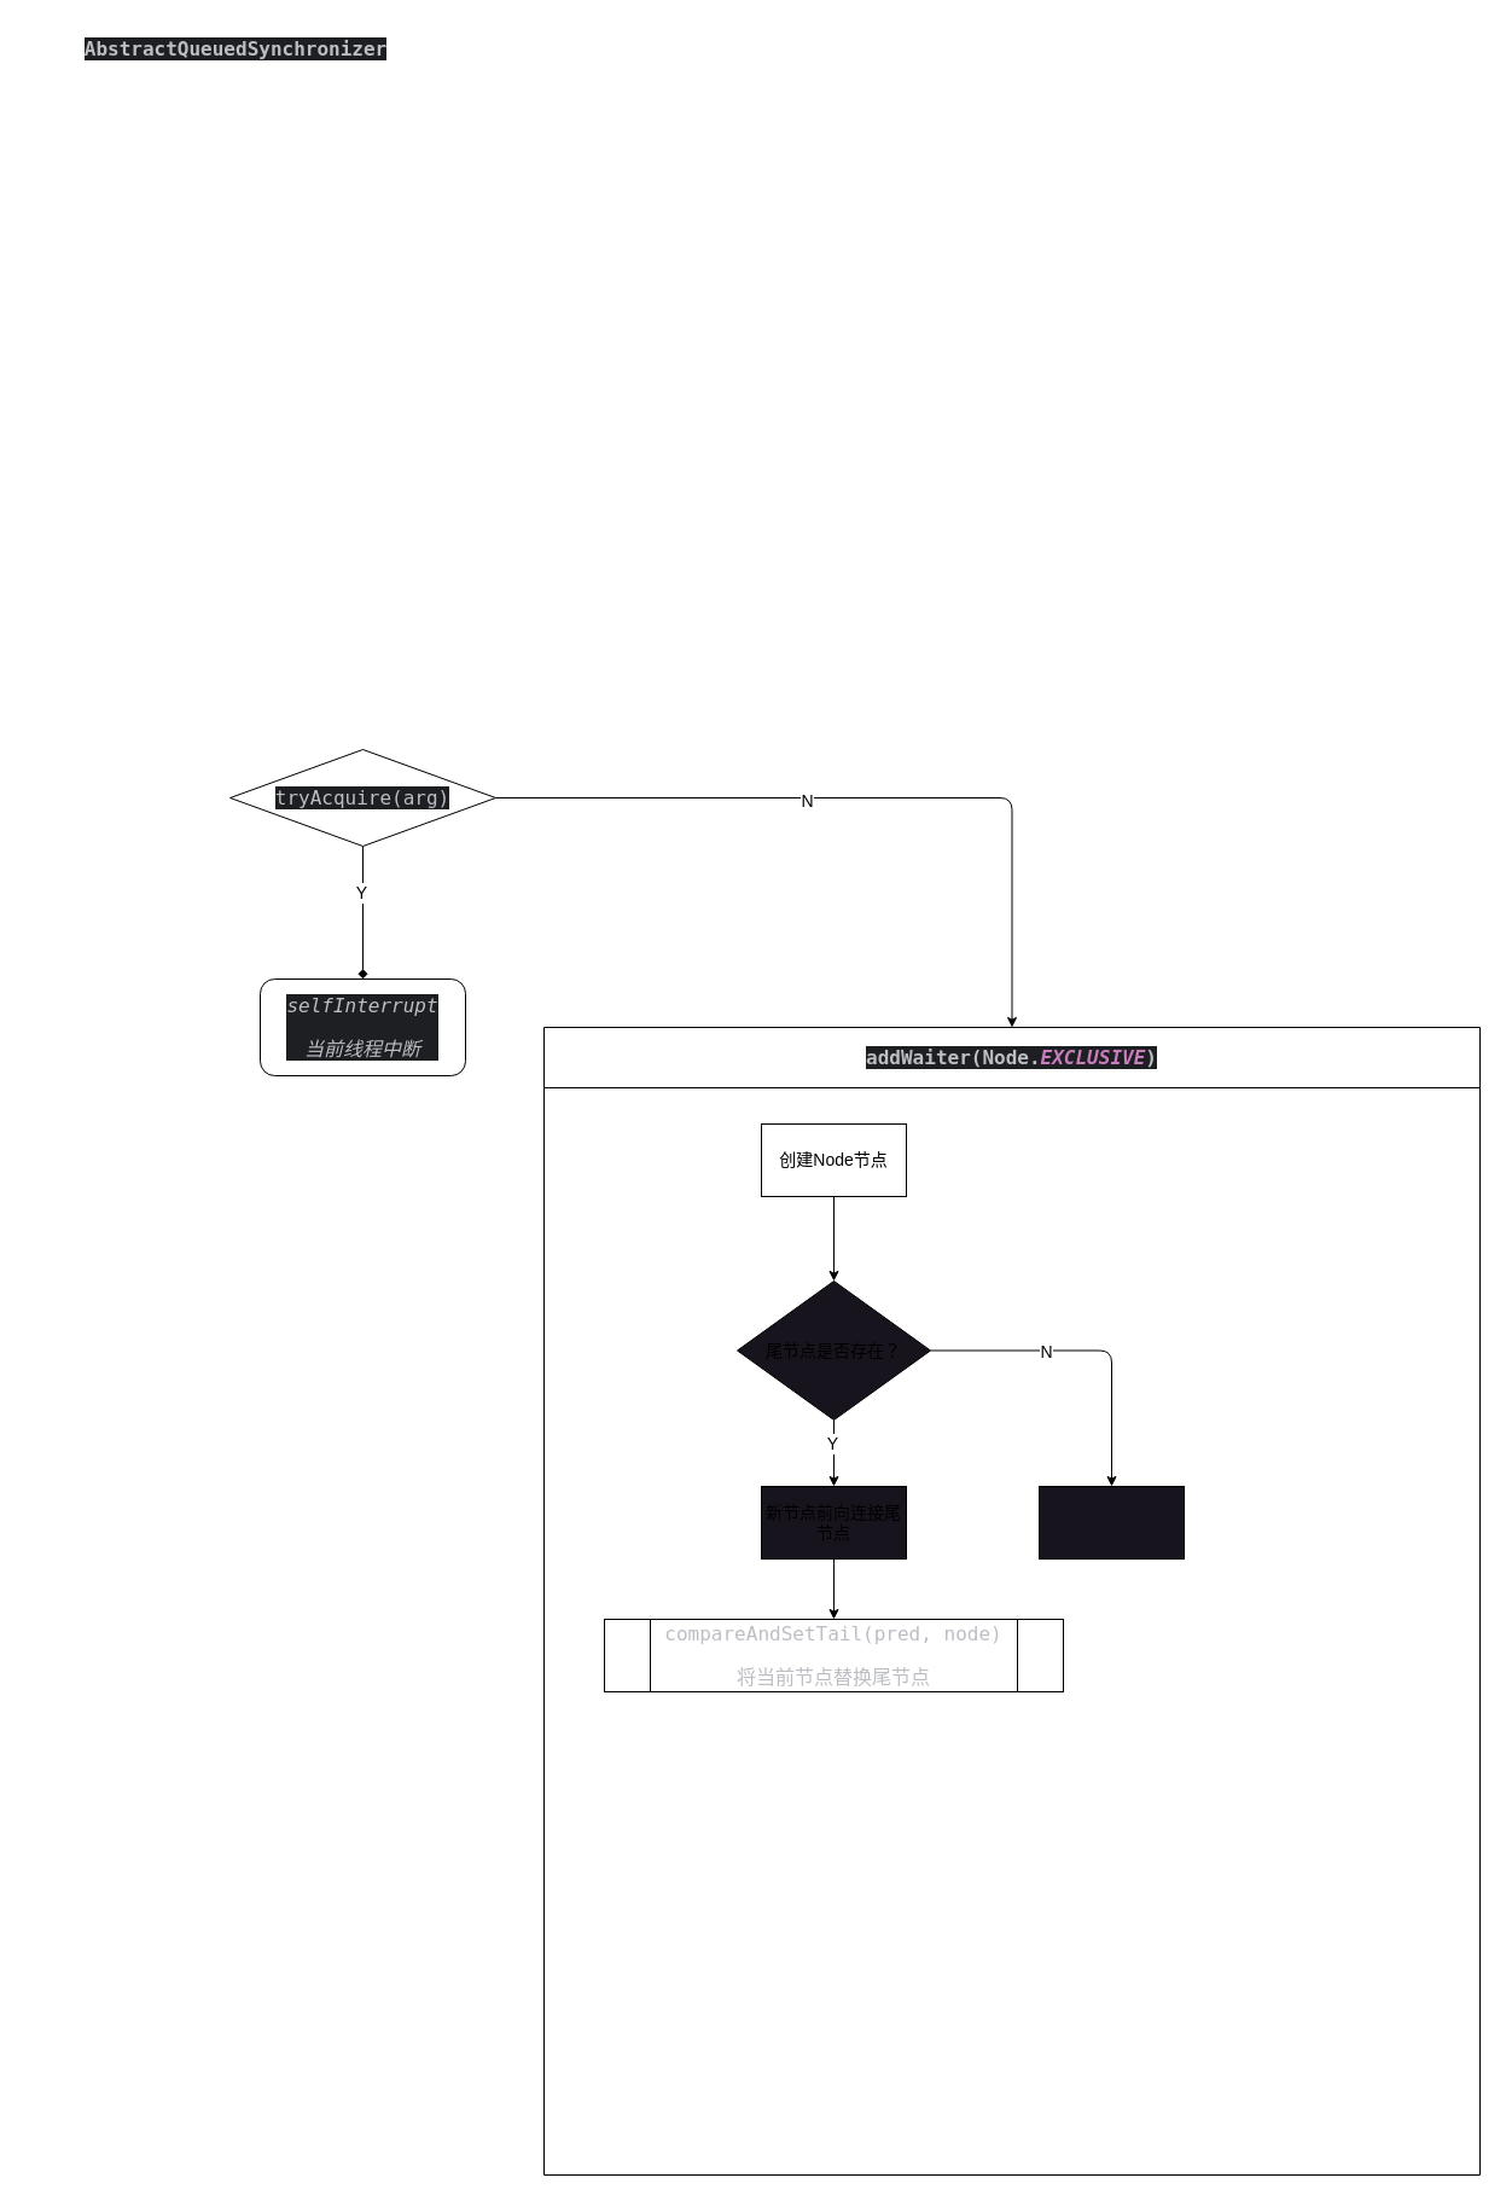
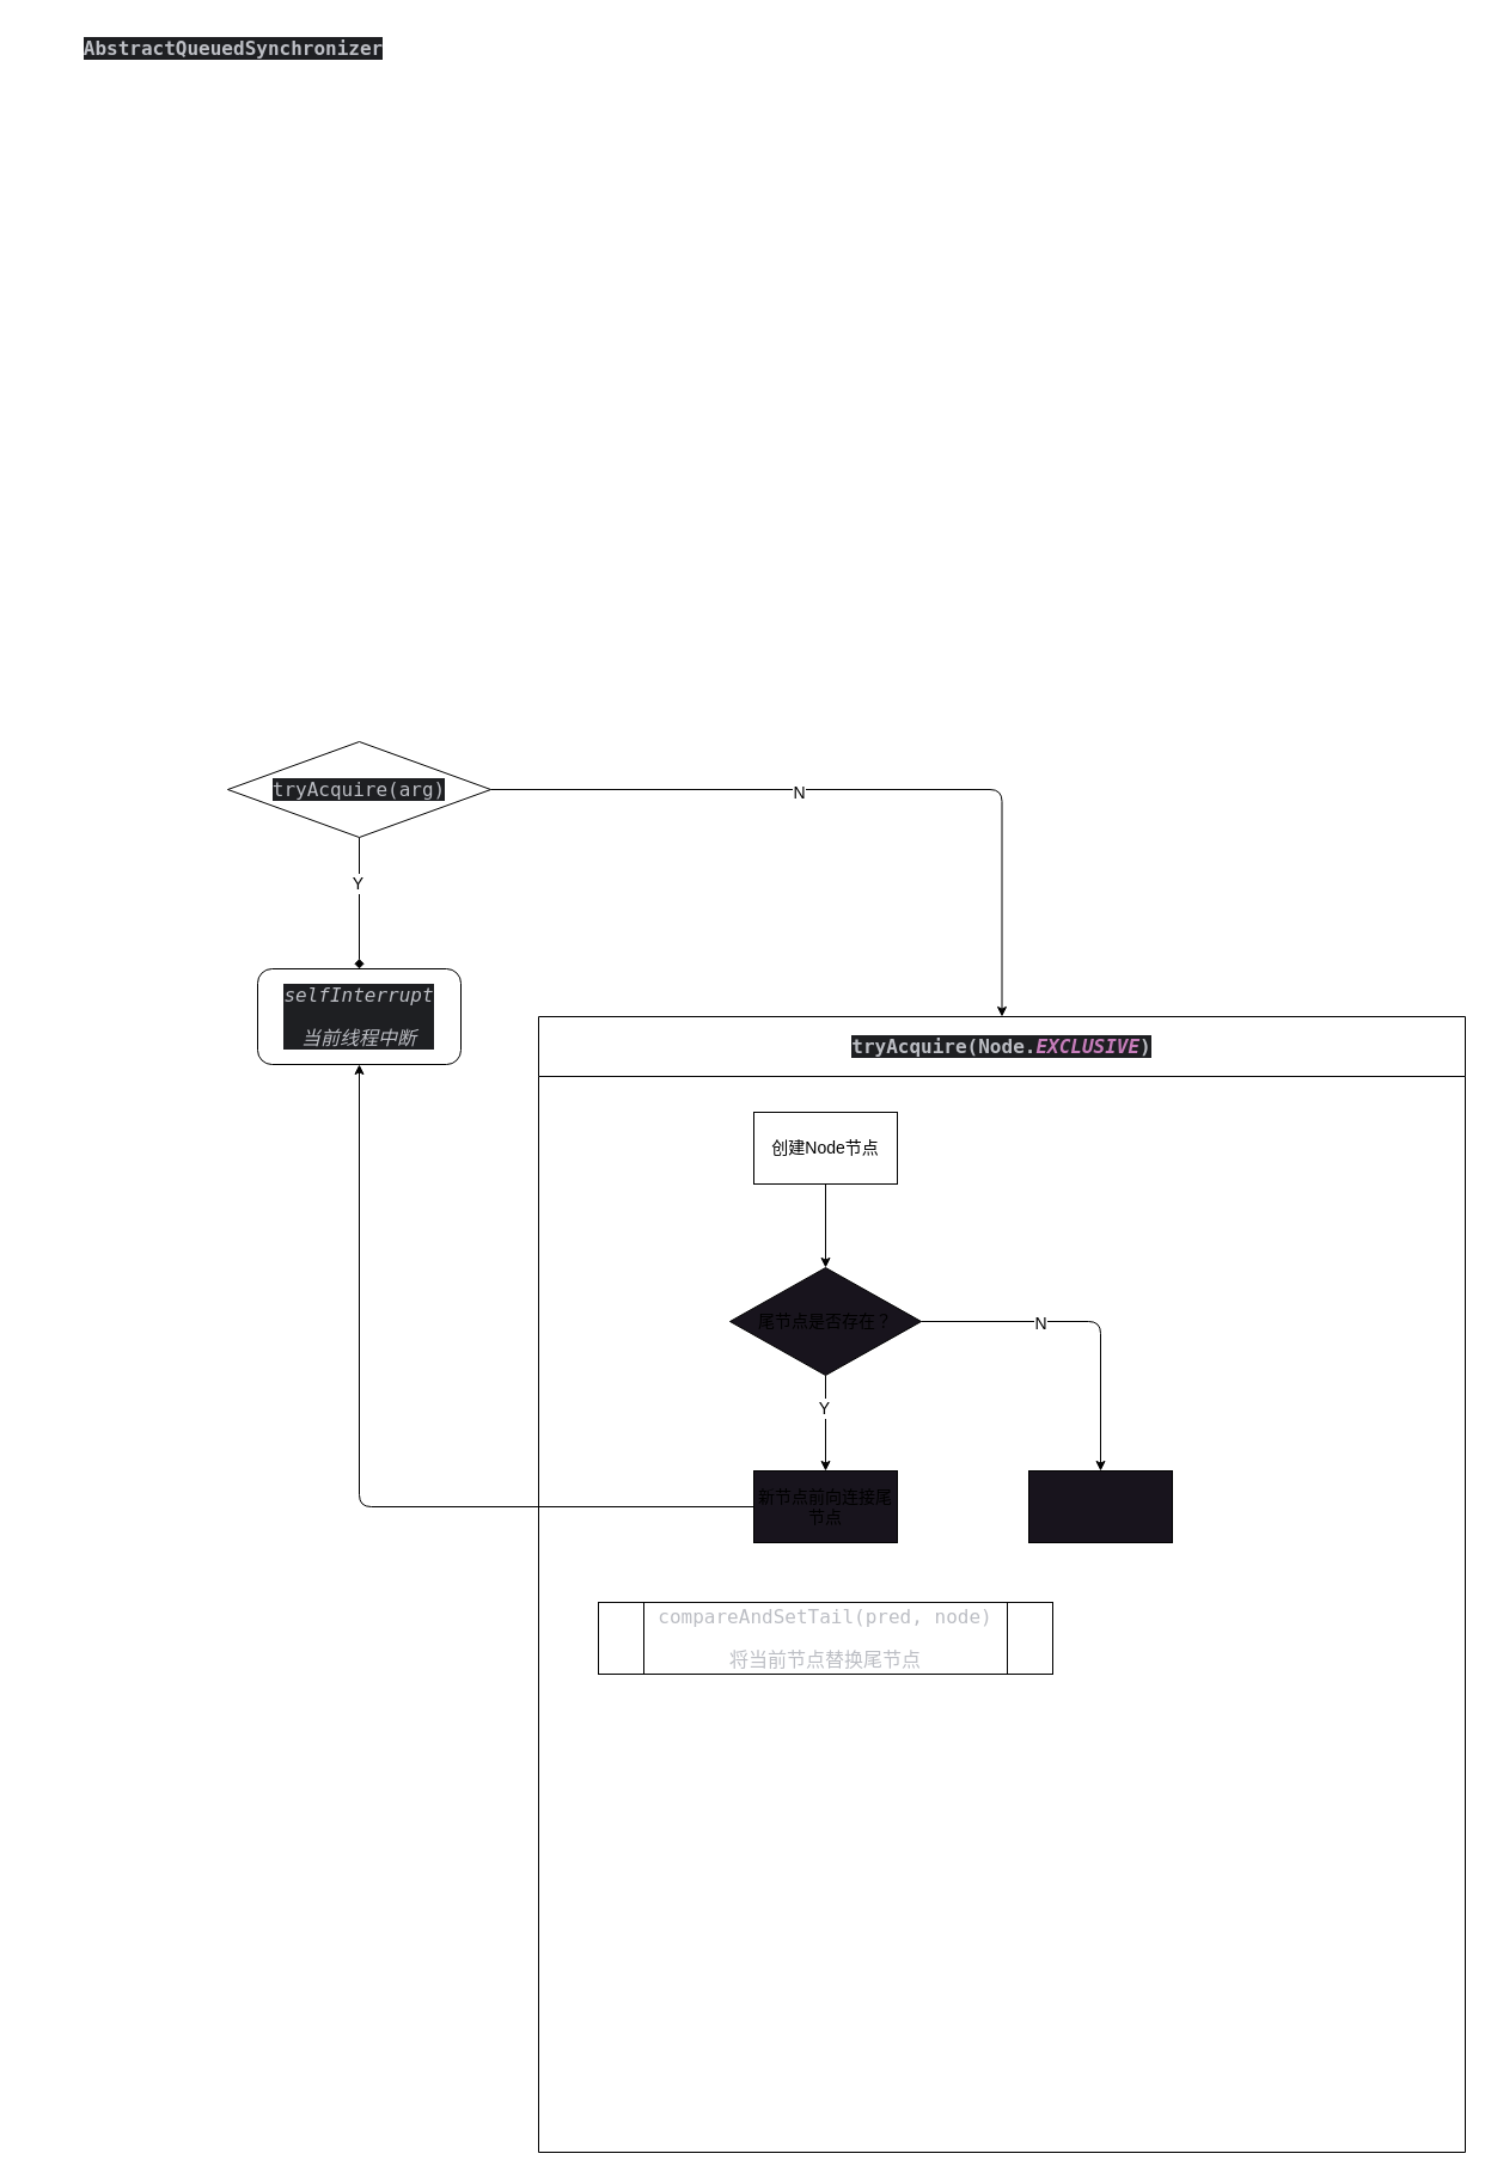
  <mxCell id="0" />
  <mxCell id="1" parent="0" />
  <mxCell id="2" value="&lt;div style=&quot;background-color:#1e1f22;color:#bcbec4&quot;&gt;&lt;pre style=&quot;font-family:'Fira Code Medium',monospace;font-size:12.0pt;&quot;&gt;&lt;b&gt;AbstractQueuedSynchronizer&lt;/b&gt;&lt;/pre&gt;&lt;/div&gt;" style="text;html=1;strokeColor=none;fillColor=none;align=center;verticalAlign=middle;whiteSpace=wrap;rounded=0;" vertex="1" parent="1"><mxGeometry x="20" y="20" width="350" height="40" as="geometry" /></mxCell>
  <mxCell id="3" value="" style="edgeStyle=orthogonalEdgeStyle;html=1;endArrow=diamond;" edge="1" parent="1" source="7" target="8"><mxGeometry relative="1" as="geometry" /></mxCell>
  <mxCell id="4" value="&lt;font style=&quot;font-size: 14px;&quot;&gt;Y&lt;/font&gt;" style="edgeLabel;html=1;align=center;verticalAlign=middle;resizable=0;points=[];" vertex="1" connectable="0" parent="3"><mxGeometry x="-0.311" y="-2" relative="1" as="geometry"><mxPoint as="offset" /></mxGeometry></mxCell>
  <mxCell id="5" value="" style="edgeStyle=orthogonalEdgeStyle;html=1;fontSize=14;entryX=0.5;entryY=0;entryDx=0;entryDy=0;" edge="1" parent="1" source="7" target="9"><mxGeometry relative="1" as="geometry"><mxPoint x="635" y="770" as="targetPoint" /></mxGeometry></mxCell>
  <mxCell id="6" value="N" style="edgeLabel;html=1;align=center;verticalAlign=middle;resizable=0;points=[];fontSize=14;" vertex="1" connectable="0" parent="5"><mxGeometry x="-0.168" y="-2" relative="1" as="geometry"><mxPoint as="offset" /></mxGeometry></mxCell>
  <mxCell id="7" value="&lt;div style=&quot;background-color:#1e1f22;color:#bcbec4&quot;&gt;&lt;pre style=&quot;font-family:'Fira Code Medium',monospace;font-size:12.0pt;&quot;&gt;&lt;div&gt;&lt;pre style=&quot;font-family:'Fira Code Medium',monospace;font-size:12.0pt;&quot;&gt;tryAcquire(arg)&lt;/pre&gt;&lt;/div&gt;&lt;/pre&gt;&lt;/div&gt;" style="rhombus;whiteSpace=wrap;html=1;" vertex="1" parent="1"><mxGeometry x="190" y="620" width="220" height="80" as="geometry" /></mxCell>
  <mxCell id="8" value="&lt;div style=&quot;background-color:#1e1f22;color:#bcbec4&quot;&gt;&lt;pre style=&quot;font-family:'Fira Code Medium',monospace;font-size:12.0pt;&quot;&gt;&lt;span style=&quot;font-style:italic;&quot;&gt;selfInterrupt&lt;/span&gt;&lt;/pre&gt;&lt;pre style=&quot;font-family:'Fira Code Medium',monospace;font-size:12.0pt;&quot;&gt;&lt;i style=&quot;font-size: 12pt; white-space: normal;&quot;&gt;当前线程中断&lt;/i&gt;&lt;/pre&gt;&lt;/div&gt;" style="rounded=1;whiteSpace=wrap;html=1;" vertex="1" parent="1"><mxGeometry x="215" y="810" width="170" height="80" as="geometry" /></mxCell>
- <mxCell id="9" value="&lt;div style=&quot;background-color:#1e1f22;color:#bcbec4&quot;&gt;&lt;pre style=&quot;font-family:'Fira Code Medium',monospace;font-size:12.0pt;&quot;&gt;addWaiter(Node.&lt;span style=&quot;color:#c77dbb;font-style:italic;&quot;&gt;EXCLUSIVE&lt;/span&gt;)&lt;/pre&gt;&lt;/div&gt;" style="swimlane;whiteSpace=wrap;html=1;fontSize=14;startSize=50;" vertex="1" parent="1"><mxGeometry x="450" y="850" width="775" height="950" as="geometry"><mxRectangle x="340" y="720" width="290" height="60" as="alternateBounds" /></mxGeometry></mxCell>
+ <mxCell id="9" value="&lt;div style=&quot;background-color:#1e1f22;color:#bcbec4&quot;&gt;&lt;pre style=&quot;font-family:'Fira Code Medium',monospace;font-size:12.0pt;&quot;&gt;tryAcquire(Node.&lt;span style=&quot;color:#c77dbb;font-style:italic;&quot;&gt;EXCLUSIVE&lt;/span&gt;)&lt;/pre&gt;&lt;/div&gt;" style="swimlane;whiteSpace=wrap;html=1;fontSize=14;startSize=50;" vertex="1" parent="1"><mxGeometry x="450" y="850" width="775" height="950" as="geometry"><mxRectangle x="340" y="720" width="290" height="60" as="alternateBounds" /></mxGeometry></mxCell>
  <mxCell id="10" value="" style="edgeStyle=orthogonalEdgeStyle;html=1;fontSize=14;" edge="1" parent="9" source="11" target="16"><mxGeometry relative="1" as="geometry" /></mxCell>
  <mxCell id="11" value="创建Node节点" style="rounded=0;whiteSpace=wrap;html=1;fontSize=14;" vertex="1" parent="9"><mxGeometry x="180" y="80" width="120" height="60" as="geometry" /></mxCell>
  <mxCell id="12" value="" style="edgeStyle=orthogonalEdgeStyle;html=1;fontSize=14;" edge="1" parent="9" source="16" target="18"><mxGeometry relative="1" as="geometry" /></mxCell>
  <mxCell id="13" value="Y" style="edgeLabel;html=1;align=center;verticalAlign=middle;resizable=0;points=[];fontSize=14;" vertex="1" connectable="0" parent="12"><mxGeometry x="-0.327" y="-2" relative="1" as="geometry"><mxPoint as="offset" /></mxGeometry></mxCell>
  <mxCell id="14" value="" style="edgeStyle=orthogonalEdgeStyle;html=1;fontSize=14;" edge="1" parent="9" source="16" target="19"><mxGeometry relative="1" as="geometry" /></mxCell>
  <mxCell id="15" value="N" style="edgeLabel;html=1;align=center;verticalAlign=middle;resizable=0;points=[];fontSize=14;" vertex="1" connectable="0" parent="14"><mxGeometry x="-0.28" y="-1" relative="1" as="geometry"><mxPoint as="offset" /></mxGeometry></mxCell>
- <mxCell id="16" value="尾节点是否存在？" style="rhombus;whiteSpace=wrap;html=1;fontSize=14;fillColor=rgb(24, 20, 29);rounded=0;" vertex="1" parent="9"><mxGeometry x="160" y="210" width="160" height="115" as="geometry" /></mxCell>
- <mxCell id="17" value="" style="edgeStyle=orthogonalEdgeStyle;html=1;fontSize=16;fontColor=#2dd421;entryX=0.5;entryY=0;entryDx=0;entryDy=0;" edge="1" parent="9" source="18" target="20"><mxGeometry relative="1" as="geometry"><mxPoint x="240" y="520" as="targetPoint" /></mxGeometry></mxCell>
+ <mxCell id="16" value="尾节点是否存在？" style="rhombus;whiteSpace=wrap;html=1;fontSize=14;fillColor=rgb(24, 20, 29);rounded=0;" vertex="1" parent="9"><mxGeometry x="160" y="210" width="160" height="90" as="geometry" /></mxCell>
+ <mxCell id="17" value="" style="edgeStyle=orthogonalEdgeStyle;html=1;fontSize=16;fontColor=#2dd421;" edge="1" parent="9" source="18" target="8"><mxGeometry relative="1" as="geometry"><mxPoint x="240" y="520" as="targetPoint" /></mxGeometry></mxCell>
  <mxCell id="18" value="新节点前向连接尾节点" style="whiteSpace=wrap;html=1;fontSize=14;fillColor=rgb(24, 20, 29);rounded=0;" vertex="1" parent="9"><mxGeometry x="180" y="380" width="120" height="60" as="geometry" /></mxCell>
  <mxCell id="19" value="" style="whiteSpace=wrap;html=1;fontSize=14;fillColor=rgb(24, 20, 29);rounded=0;" vertex="1" parent="9"><mxGeometry x="410" y="380" width="120" height="60" as="geometry" /></mxCell>
  <mxCell id="20" value="&lt;pre style=&quot;color: rgb(188, 190, 196); font-family: &amp;quot;Fira Code Medium&amp;quot;, monospace; font-size: 12pt;&quot;&gt;compareAndSetTail(pred, node)&lt;/pre&gt;&lt;pre style=&quot;color: rgb(188, 190, 196); font-family: &amp;quot;Fira Code Medium&amp;quot;, monospace; font-size: 12pt;&quot;&gt;将当前节点替换尾节点&lt;/pre&gt;" style="shape=process;whiteSpace=wrap;html=1;backgroundOutline=1;fontSize=16;fontColor=#2dd421;" vertex="1" parent="9"><mxGeometry x="50" y="490" width="380" height="60" as="geometry" /></mxCell>
